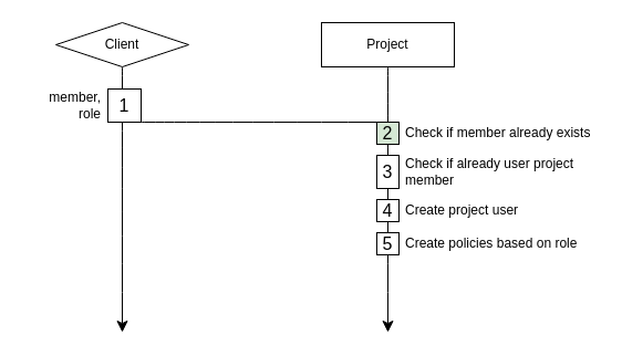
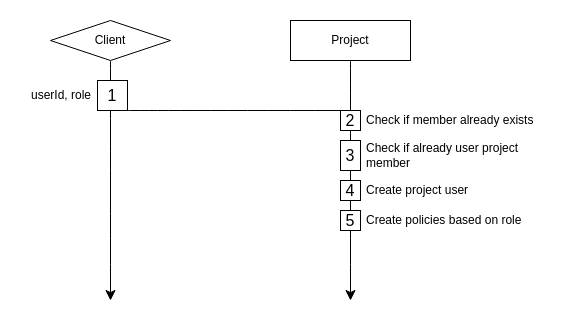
  <mxCell id="0" />
  <mxCell id="1" parent="0" />
  <mxCell id="2" style="edgeStyle=none;curved=1;rounded=0;orthogonalLoop=1;jettySize=auto;html=1;fontSize=12;startSize=8;endSize=8;fontFamily=Helvetica;" parent="1" source="3" edge="1"><mxGeometry relative="1" as="geometry"><mxPoint x="110" y="300" as="targetPoint" /></mxGeometry></mxCell>
  <mxCell id="3" value="Client" style="rhombus;whiteSpace=wrap;html=1;fontFamily=Helvetica;" parent="1" vertex="1"><mxGeometry x="50" y="20" width="120" height="40" as="geometry" /></mxCell>
  <mxCell id="4" style="edgeStyle=none;curved=1;rounded=0;orthogonalLoop=1;jettySize=auto;html=1;fontSize=12;startSize=8;endSize=8;fontFamily=Helvetica;" parent="1" source="5" edge="1"><mxGeometry relative="1" as="geometry"><mxPoint x="350" y="300" as="targetPoint" /></mxGeometry></mxCell>
  <mxCell id="5" value="Project" style="rounded=0;whiteSpace=wrap;html=1;fontFamily=Helvetica;" parent="1" vertex="1"><mxGeometry x="290" y="20" width="120" height="40" as="geometry" /></mxCell>
  <mxCell id="6" style="edgeStyle=none;curved=1;rounded=0;orthogonalLoop=1;jettySize=auto;html=1;exitX=1;exitY=1;exitDx=0;exitDy=0;entryX=0;entryY=0;entryDx=0;entryDy=0;fontSize=12;startSize=8;endSize=8;fontFamily=Helvetica;endArrow=none;" parent="1" source="21" target="8" edge="1"><mxGeometry relative="1" as="geometry"><mxPoint x="30" y="110" as="sourcePoint" /><mxPoint x="295" y="110.75" as="targetPoint" /></mxGeometry></mxCell>
  <mxCell id="7" value="" style="group" parent="1" vertex="1" connectable="0"><mxGeometry x="340" y="110" width="200" height="20" as="geometry" /></mxCell>
- <mxCell id="8" value="2" style="rounded=0;whiteSpace=wrap;html=1;fontSize=16;fontFamily=Helvetica;verticalAlign=middle;fillColor=#d5e8d4;" parent="7" vertex="1"><mxGeometry width="20" height="20" as="geometry" /></mxCell>
+ <mxCell id="8" value="2" style="rounded=0;whiteSpace=wrap;html=1;fontSize=16;fontFamily=Helvetica;verticalAlign=middle;" parent="7" vertex="1"><mxGeometry width="20" height="20" as="geometry" /></mxCell>
  <mxCell id="9" value="Check if member already exists" style="text;html=1;fillColor=none;align=left;verticalAlign=middle;whiteSpace=wrap;rounded=0;fontSize=12;fontFamily=Helvetica;spacingLeft=4;" parent="7" vertex="1"><mxGeometry x="20" width="180" height="20" as="geometry" /></mxCell>
  <mxCell id="10" value="" style="group" parent="1" vertex="1" connectable="0"><mxGeometry x="340" y="140" width="200" height="30" as="geometry" /></mxCell>
  <mxCell id="11" value="3" style="rounded=0;whiteSpace=wrap;html=1;fontSize=16;fontFamily=Helvetica;verticalAlign=middle;" parent="10" vertex="1"><mxGeometry width="20" height="30" as="geometry" /></mxCell>
  <mxCell id="12" value="Check if already user project member" style="text;html=1;fillColor=none;align=left;verticalAlign=middle;whiteSpace=wrap;rounded=0;fontSize=12;fontFamily=Helvetica;spacingLeft=4;" parent="10" vertex="1"><mxGeometry x="20" width="180" height="30" as="geometry" /></mxCell>
  <mxCell id="13" value="" style="group" parent="1" vertex="1" connectable="0"><mxGeometry x="340" y="180" width="200" height="20" as="geometry" /></mxCell>
  <mxCell id="14" value="4" style="rounded=0;whiteSpace=wrap;html=1;fontSize=16;fontFamily=Helvetica;verticalAlign=middle;" parent="13" vertex="1"><mxGeometry width="20" height="20" as="geometry" /></mxCell>
  <mxCell id="15" value="Create project user" style="text;html=1;fillColor=none;align=left;verticalAlign=middle;whiteSpace=wrap;rounded=0;fontSize=12;fontFamily=Helvetica;spacingLeft=4;" parent="13" vertex="1"><mxGeometry x="20" width="180" height="20" as="geometry" /></mxCell>
  <mxCell id="16" value="" style="group" parent="1" vertex="1" connectable="0"><mxGeometry x="340" y="210" width="200" height="20" as="geometry" /></mxCell>
  <mxCell id="17" value="5" style="rounded=0;whiteSpace=wrap;html=1;fontSize=16;fontFamily=Helvetica;verticalAlign=middle;" parent="16" vertex="1"><mxGeometry width="20" height="20" as="geometry" /></mxCell>
  <mxCell id="18" value="Create policies based on role" style="text;html=1;fillColor=none;align=left;verticalAlign=middle;whiteSpace=wrap;rounded=0;fontSize=12;fontFamily=Helvetica;spacingLeft=4;" parent="16" vertex="1"><mxGeometry x="20" width="180" height="20" as="geometry" /></mxCell>
  <mxCell id="19" value="" style="group" parent="1" vertex="1" connectable="0"><mxGeometry x="20" y="80" width="107" height="30" as="geometry" /></mxCell>
- <mxCell id="20" value="member, role" style="text;html=1;fillColor=none;align=right;verticalAlign=middle;whiteSpace=wrap;rounded=0;fontSize=12;fontFamily=Helvetica;spacingLeft=4;spacingRight=4;" parent="19" vertex="1"><mxGeometry width="77" height="30" as="geometry" /></mxCell>
+ <mxCell id="20" value="userId, role" style="text;html=1;fillColor=none;align=right;verticalAlign=middle;whiteSpace=wrap;rounded=0;fontSize=12;fontFamily=Helvetica;spacingLeft=4;spacingRight=4;" parent="19" vertex="1"><mxGeometry width="77" height="30" as="geometry" /></mxCell>
  <mxCell id="21" value="1" style="rounded=0;whiteSpace=wrap;html=1;fontSize=16;container=0;fontFamily=Helvetica;verticalAlign=middle;" parent="19" vertex="1"><mxGeometry x="77" width="30" height="30" as="geometry" /></mxCell>
  <mxCell id="22" value="" style="edgeStyle=none;curved=1;rounded=0;orthogonalLoop=1;jettySize=auto;html=1;fontSize=12;startSize=8;endSize=8;" parent="19" source="21" target="20" edge="1"><mxGeometry relative="1" as="geometry" /></mxCell>
  <mxCell id="23" value="" style="edgeStyle=none;curved=1;rounded=0;orthogonalLoop=1;jettySize=auto;html=1;fontSize=12;startSize=8;endSize=8;" parent="19" source="21" target="20" edge="1"><mxGeometry relative="1" as="geometry" /></mxCell>
